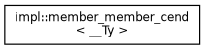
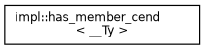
  digraph {
    rankdir=TB
-   n1 [color=black fillcolor=white fontname=Helvetica fontsize=10 height=0.2 label="impl::member_member_cend\l\< __Ty \>" shape=record style=filled width=0.4]
+   n1 [color=black fillcolor=white fontname=Helvetica fontsize=10 height=0.2 label="impl::has_member_cend\l\< __Ty \>" shape=record style=filled width=0.4]
  }
